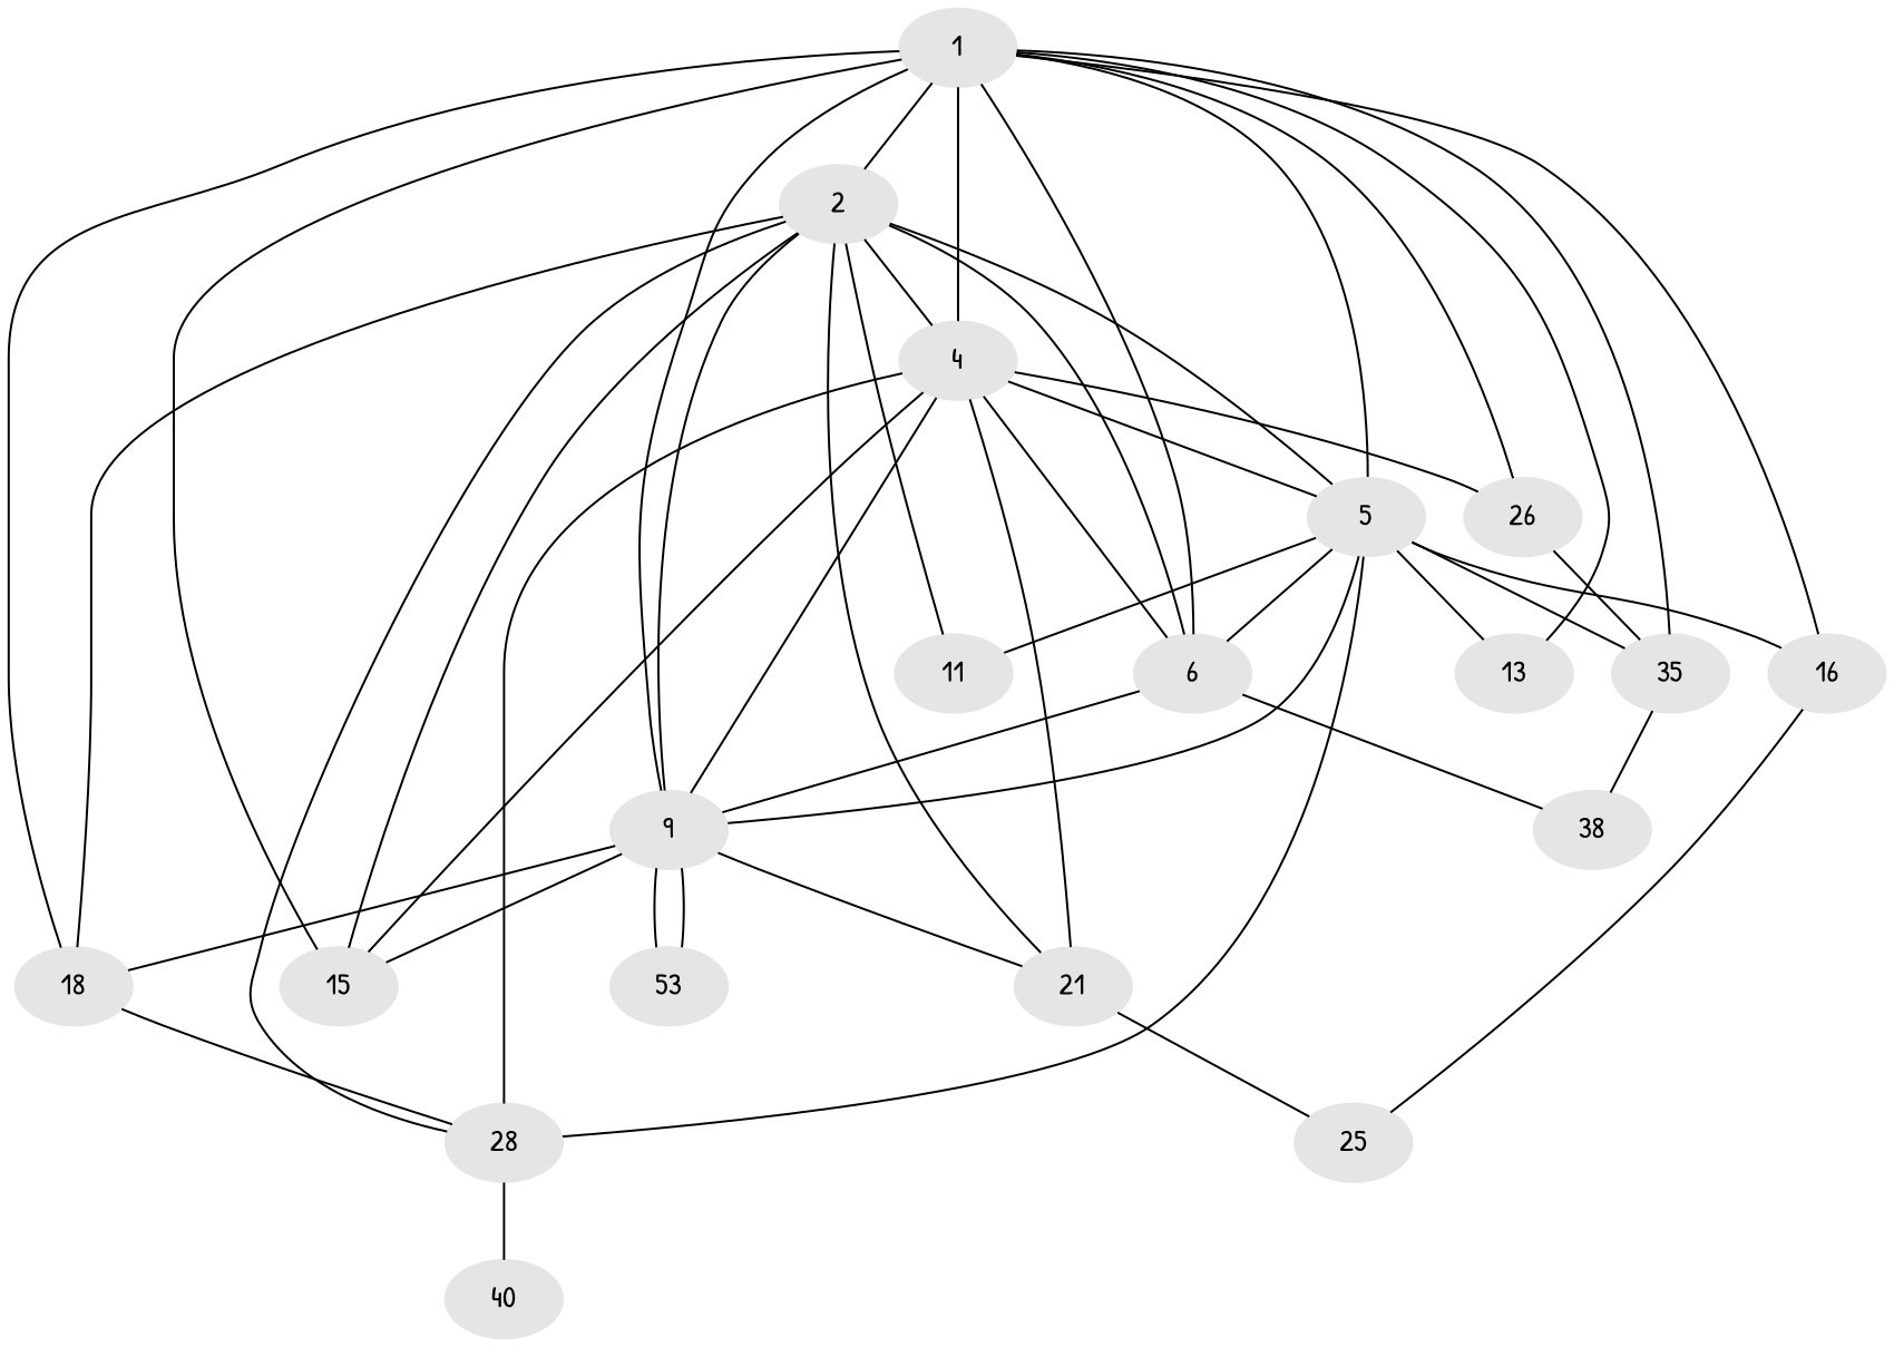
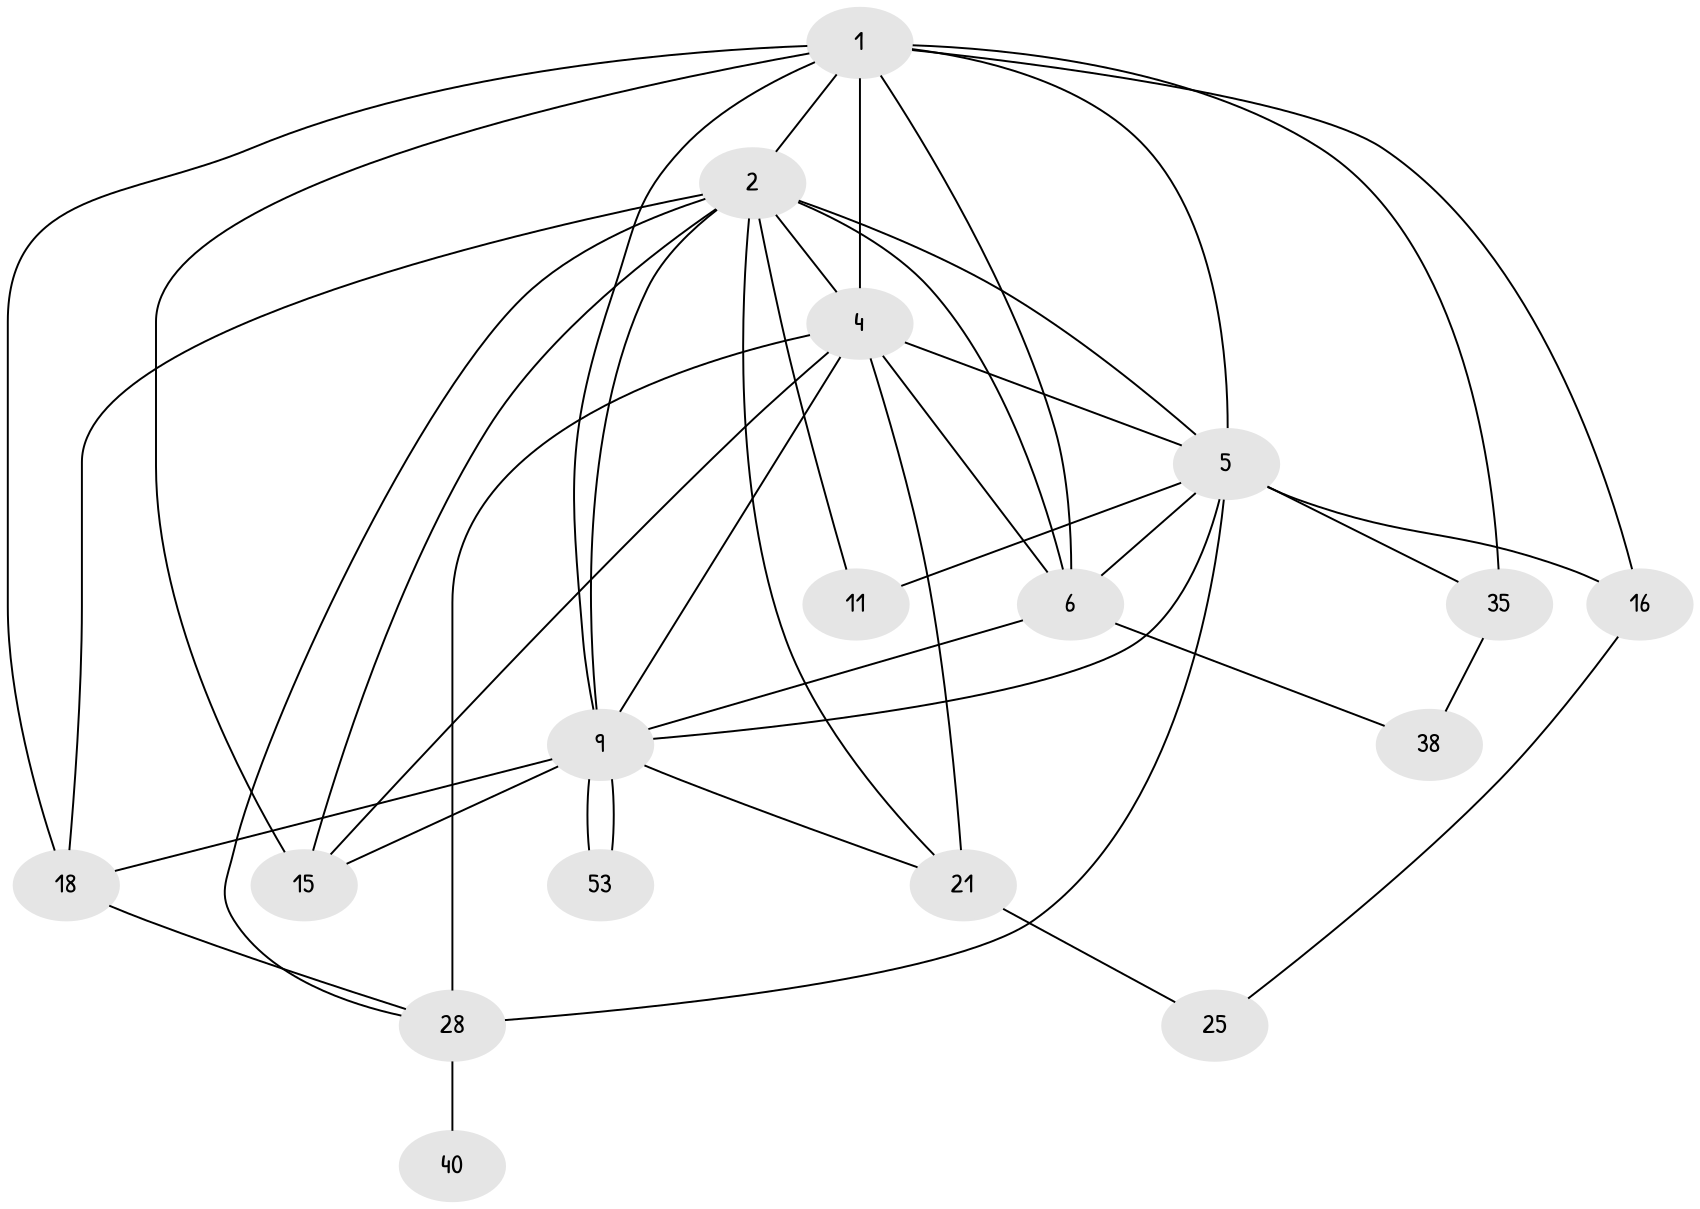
  graph {
    fontname="Patrick Hand"
    node [color=gray90 fontname="Patrick Hand" style=filled]
    edge [fontname="Patrick Hand"]
    1 [super="+3"]
    2 [super="+14+55+39+22+8+42"]
    4 [super="+33+7+43"]
    5 [super="+12+51+19"]
    6
    9 [super="+27+10+56"]
-   13
    15 [super="+54+44+30"]
    16
    18 [super="+20"]
-   26 [super="+50"]
    35 [super="+48"]
    11
    21 [super="+24"]
    28 [super="+29+37"]
    38
    53
    25
    40
    1 -- 2 [weight=4]
    1 -- 4 [weight=6]
    1 -- 5 [weight=4]
    1 -- 6 [weight=2]
    1 -- 9 [weight=5]
-   1 -- 13
    1 -- 15
    1 -- 16
    1 -- 18
-   1 -- 26 [weight=2]
    1 -- 35
    2 -- 4 [weight=6]
    2 -- 5 [weight=3]
    2 -- 6 [weight=3]
    2 -- 9 [weight=4]
    2 -- 15 [weight=3]
    2 -- 18
    2 -- 11
    2 -- 21
    2 -- 28
    4 -- 5 [weight=4]
    4 -- 6 [weight=2]
    4 -- 9 [weight=6]
    4 -- 15
-   4 -- 26
    4 -- 21 [weight=3]
    4 -- 28 [weight=2]
    5 -- 6
    5 -- 9 [weight=2]
-   5 -- 13
    5 -- 16
    5 -- 35
    5 -- 11
    5 -- 28
    6 -- 9 [weight=2]
    6 -- 38
    9 -- 15
    9 -- 18 [weight=2]
    9 -- 21
    9 -- 53
    9 -- 53
    16 -- 25
    18 -- 28
-   26 -- 35
    35 -- 38
    21 -- 25
    28 -- 40
  }
